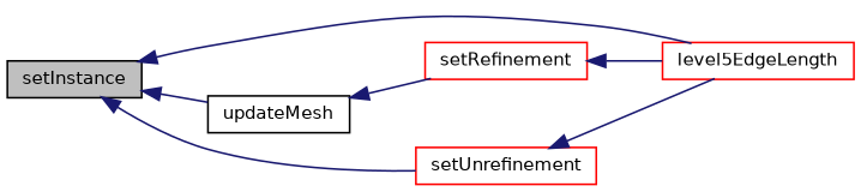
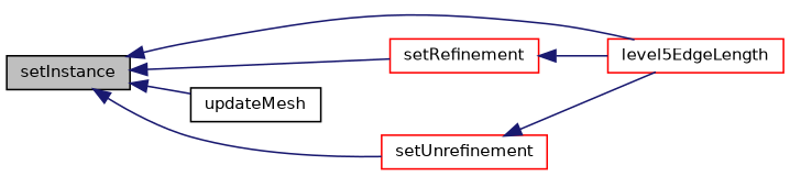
  digraph {
    rankdir=LR
    node [color=red fontname=Helvetica fontsize=10 shape=record]
    edge [color=midnightblue dir=back fontname=Helvetica fontsize=10 labelfontname=Helvetica labelfontsize=10 style=solid]
    n1 [color=black fillcolor=grey75 fontcolor=black height=0.2 label=setInstance style=filled width=0.4]
    n2 [height=0.2 label=level5EdgeLength width=0.4]
    n3 [height=0.2 label=setRefinement width=0.4]
    n4 [height=0.2 label=setUnrefinement width=0.4]
    n5 [color=black height=0.2 label=updateMesh width=0.4]
    n1 -> n2
-   n5 -> n3
+   n1 -> n3
    n1 -> n4
    n1 -> n5
    n3 -> n2
    n4 -> n2
  }
